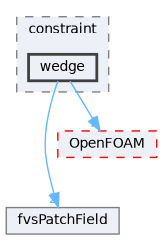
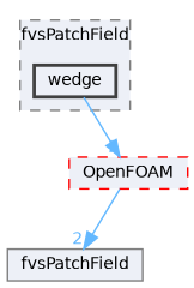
  digraph {
    compound=true
    node [fillcolor="#edf0f7" fontname=Helvetica fontsize=10 shape=box]
    edge [color=steelblue1 fontcolor=steelblue1 fontname=Helvetica fontsize=10 headlabel=2 labeldistance=1.5 labelfontname=Helvetica labelfontsize=10]
    n1 [color=grey25 height=0.2 label=wedge style="filled,bold" width=0.4]
    n2 [color=grey50 height=0.2 label=fvsPatchField style=filled width=0.4]
    n3 [color=red height=0.2 label=OpenFOAM style="filled,dashed" width=0.4]
    subgraph cluster_1 {
      bgcolor="#edf0f7"
      fontname=Helvetica
      fontsize=10
-     label=constraint
+     label=fvsPatchField
      pencolor=grey50
      style="filled,dashed"
      n1
    }
-   n1 -> n2
+   n3 -> n2
    n1 -> n3
  }
